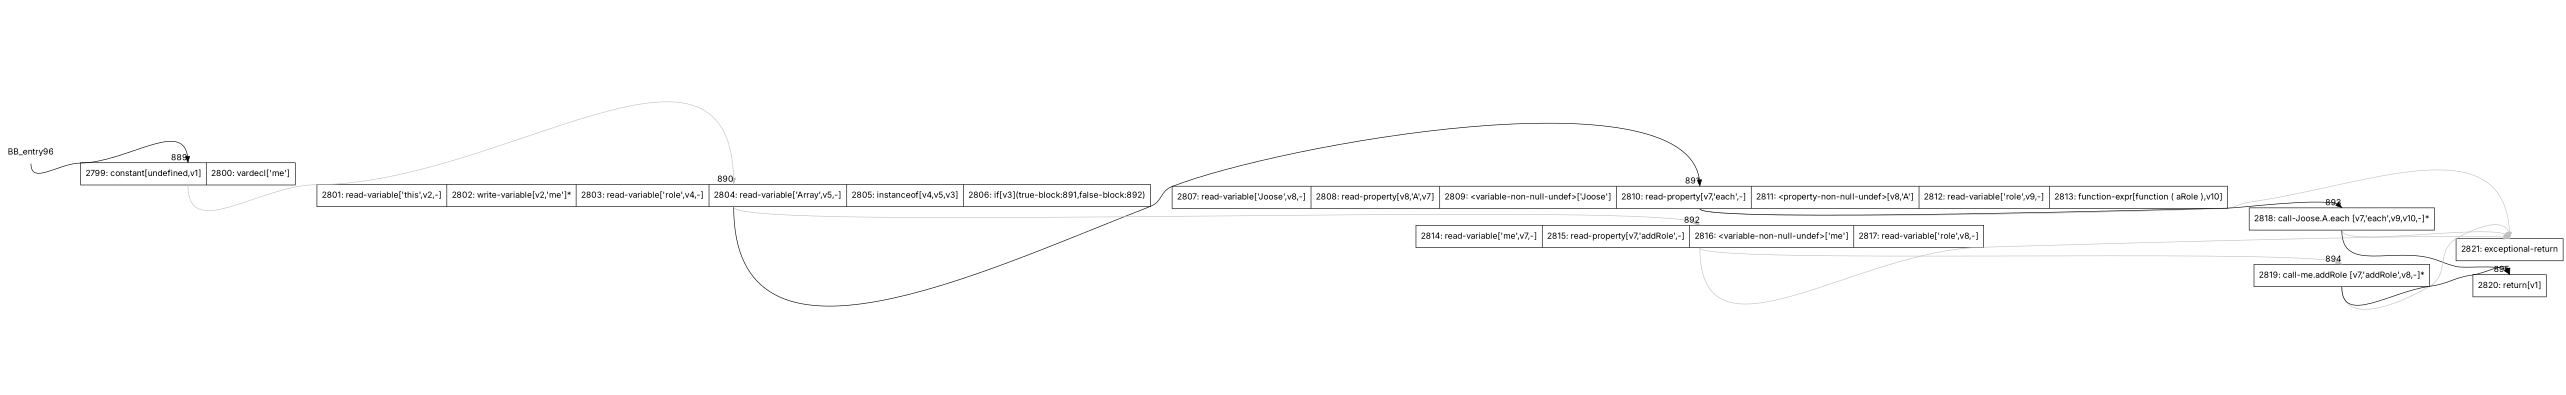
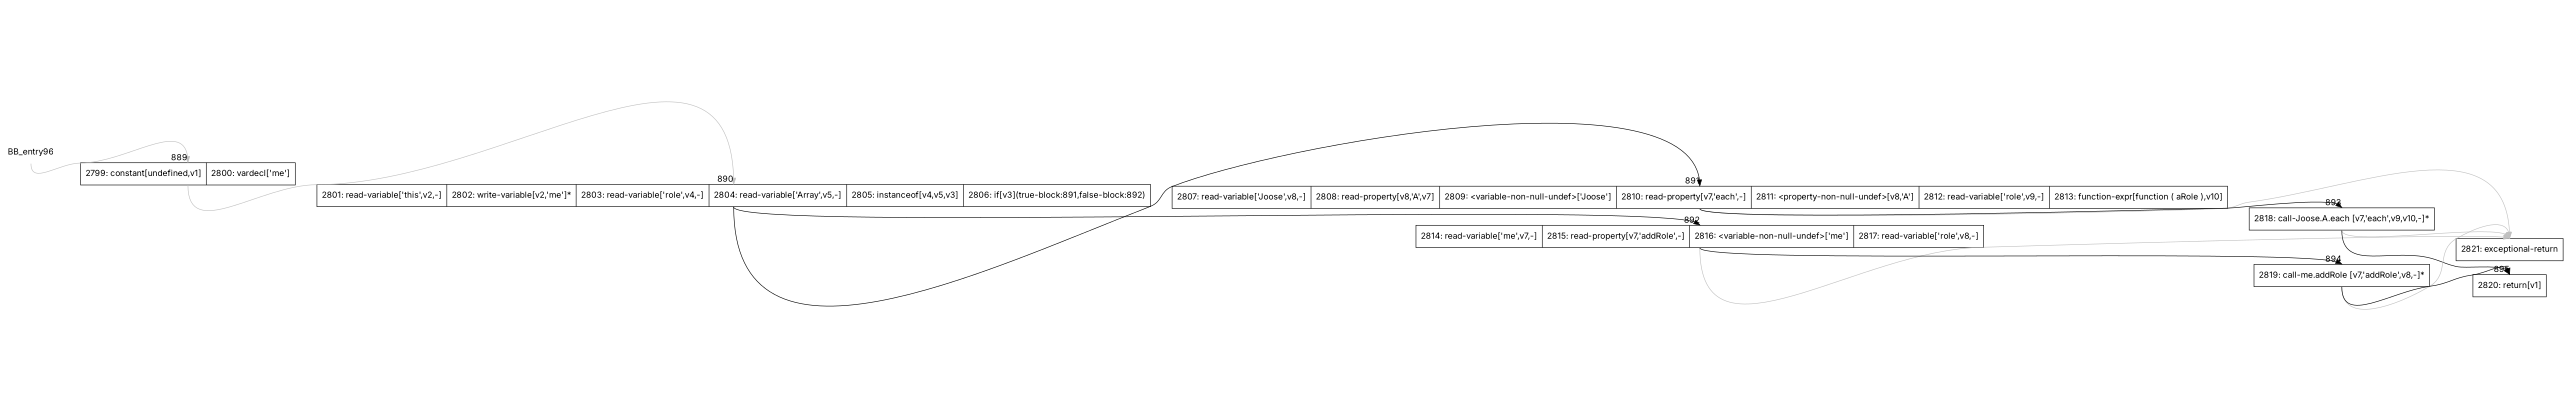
  digraph {
    fontname=Inter
    rankdir=LR
    node [fontname=Inter shape=record]
    edge [fontname=Inter headport=n tailport=s]
    n1 [label=BB_entry96 shape=none]
    n2 [label="{2799: constant[undefined,v1]|2800: vardecl['me']}"]
    n3 [label="{2801: read-variable['this',v2,-]|2802: write-variable[v2,'me']*|2803: read-variable['role',v4,-]|2804: read-variable['Array',v5,-]|2805: instanceof[v4,v5,v3]|2806: if[v3](true-block:891,false-block:892)}"]
    n4 [label="{2807: read-variable['Joose',v8,-]|2808: read-property[v8,'A',v7]|2809: \<variable-non-null-undef\>['Joose']|2810: read-property[v7,'each',-]|2811: \<property-non-null-undef\>[v8,'A']|2812: read-variable['role',v9,-]|2813: function-expr[function ( aRole ),v10]}"]
    n5 [label="{2814: read-variable['me',v7,-]|2815: read-property[v7,'addRole',-]|2816: \<variable-non-null-undef\>['me']|2817: read-variable['role',v8,-]}"]
    n6 [label="{2821: exceptional-return}"]
    n7 [label="{2818: call-Joose.A.each [v7,'each',v9,v10,-]*}"]
    n8 [label="{2819: call-me.addRole [v7,'addRole',v8,-]*}"]
    n9 [label="{2820: return[v1]}"]
-   n1 -> n2 [headlabel="    889"]
+   n1 -> n2 [headlabel="    889" color=gray]
    n2 -> n3 [color=gray headlabel="      890"]
    n3 -> n4 [headlabel="      891"]
-   n3 -> n5 [headlabel="      892" color=gray]
+   n3 -> n5 [headlabel="      892"]
    n4 -> n6 [color=gray]
    n4 -> n7 [headlabel="      893"]
    n5 -> n6 [color=gray]
-   n5 -> n8 [headlabel="      894" color=gray]
+   n5 -> n8 [headlabel="      894"]
    n7 -> n6 [color=gray]
    n7 -> n9 [headlabel="      895"]
    n8 -> n6 [color=gray]
    n8 -> n9
  }
